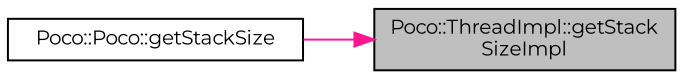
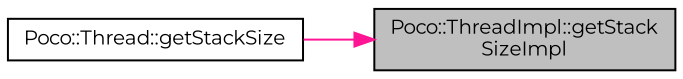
  digraph {
    rankdir=RL
    fontname=Montserrat
    node [color=black fontname=Montserrat fontsize=10 shape=record style=filled]
    n1 [fillcolor=grey75 fontcolor=black height=0.2 label="Poco::ThreadImpl::getStack\lSizeImpl" width=0.4]
-   n2 [fillcolor=white height=0.2 label="Poco::Poco::getStackSize" width=0.4]
+   n2 [fillcolor=white height=0.2 label="Poco::Thread::getStackSize" width=0.4]
    n1 -> n2 [color=deeppink dir=back fontname=Montserrat fontsize=10 labelfontname=Helvetica labelfontsize=10 style=solid]
  }
